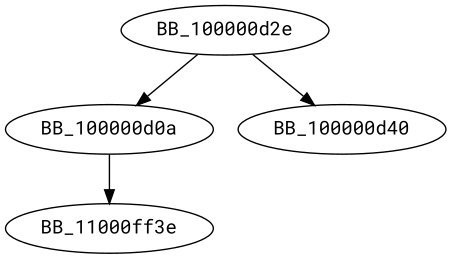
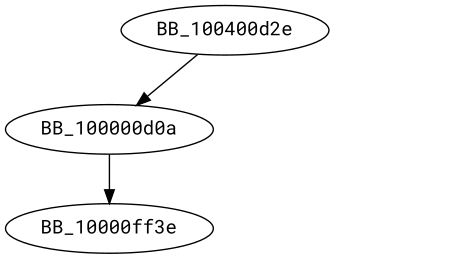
  digraph {
    fontname="Roboto Mono"
    node [fontname="Roboto Mono"]
    edge [fontname="Roboto Mono"]
    n1 [label=BB_100000d0a]
-   BB_100000d2e
-   BB_100000d40
-   BB_10000ff3e [label=BB_11000ff3e]
+   BB_100000d2e [label=BB_100400d2e]
+   BB_10000ff3e
    n1 -> BB_10000ff3e
    BB_100000d2e -> n1
-   BB_100000d2e -> BB_100000d40
  }
